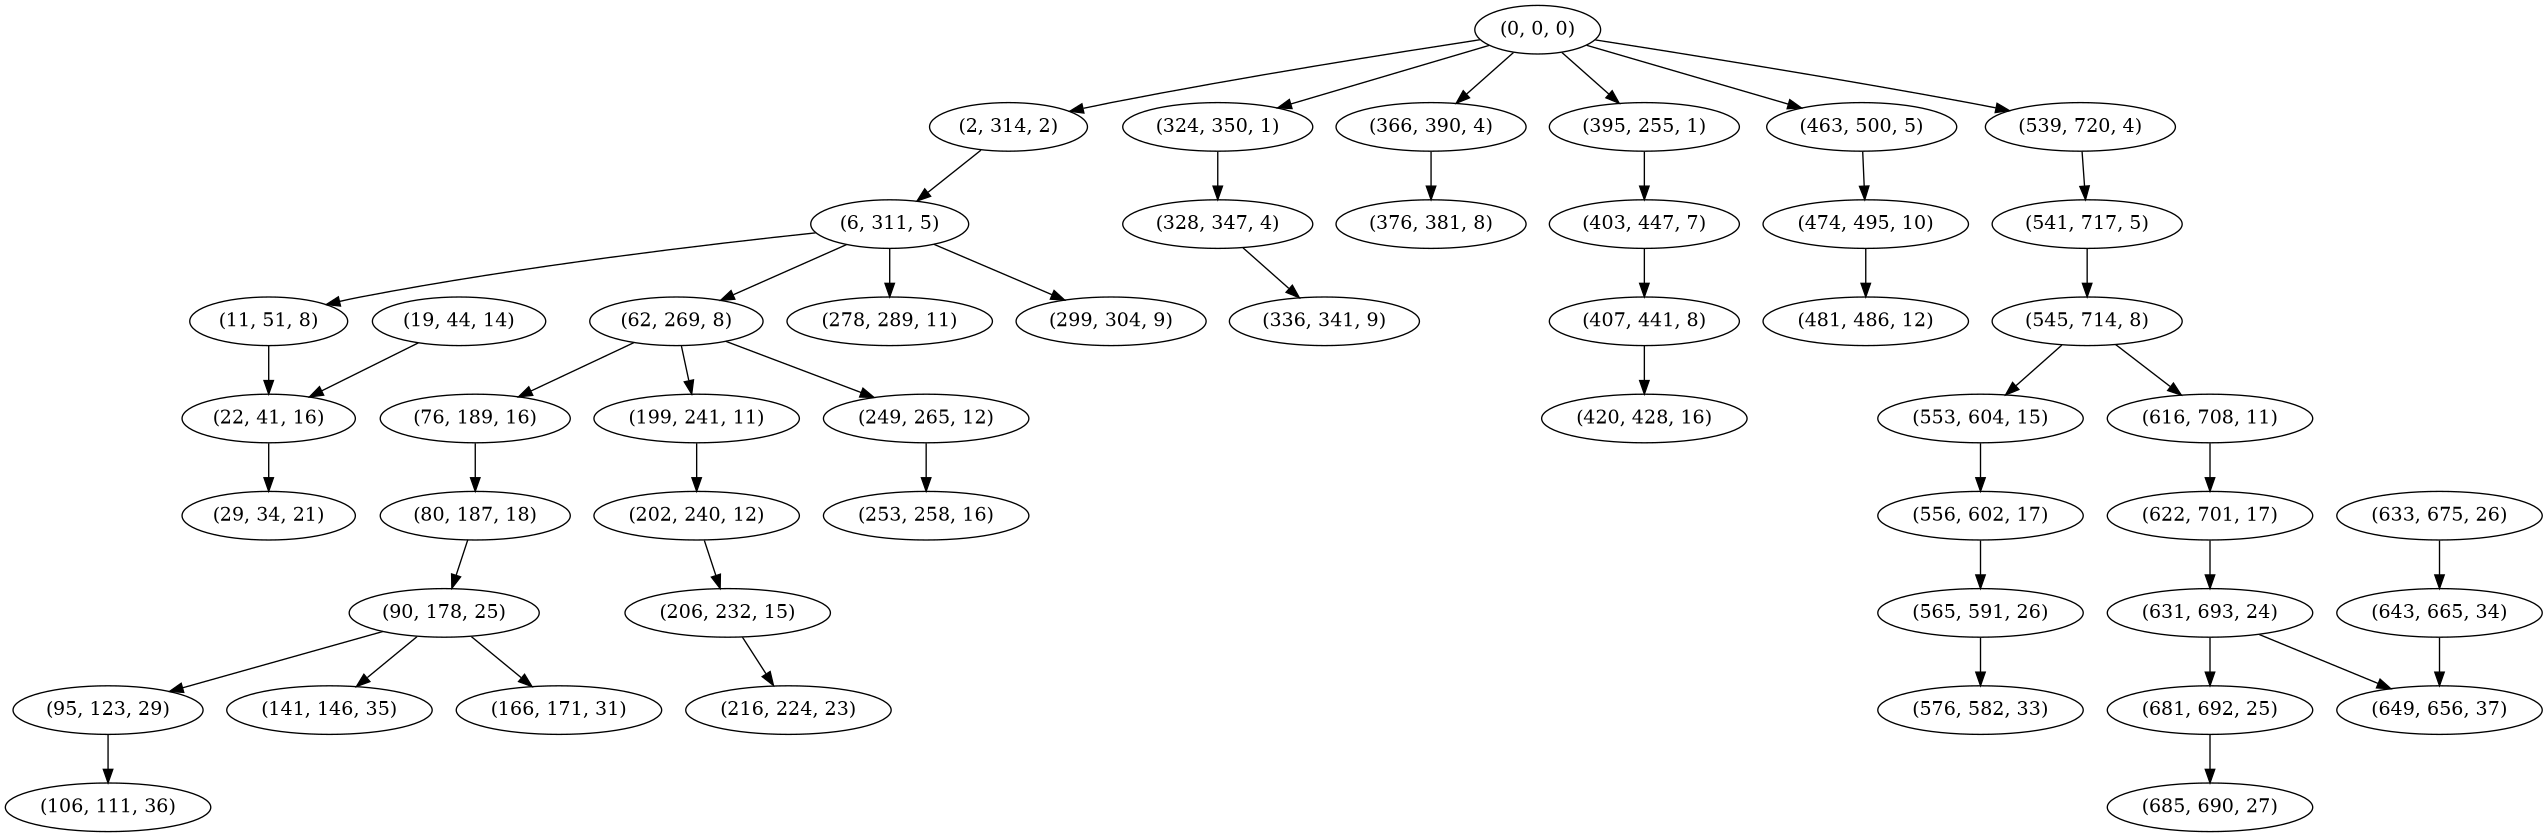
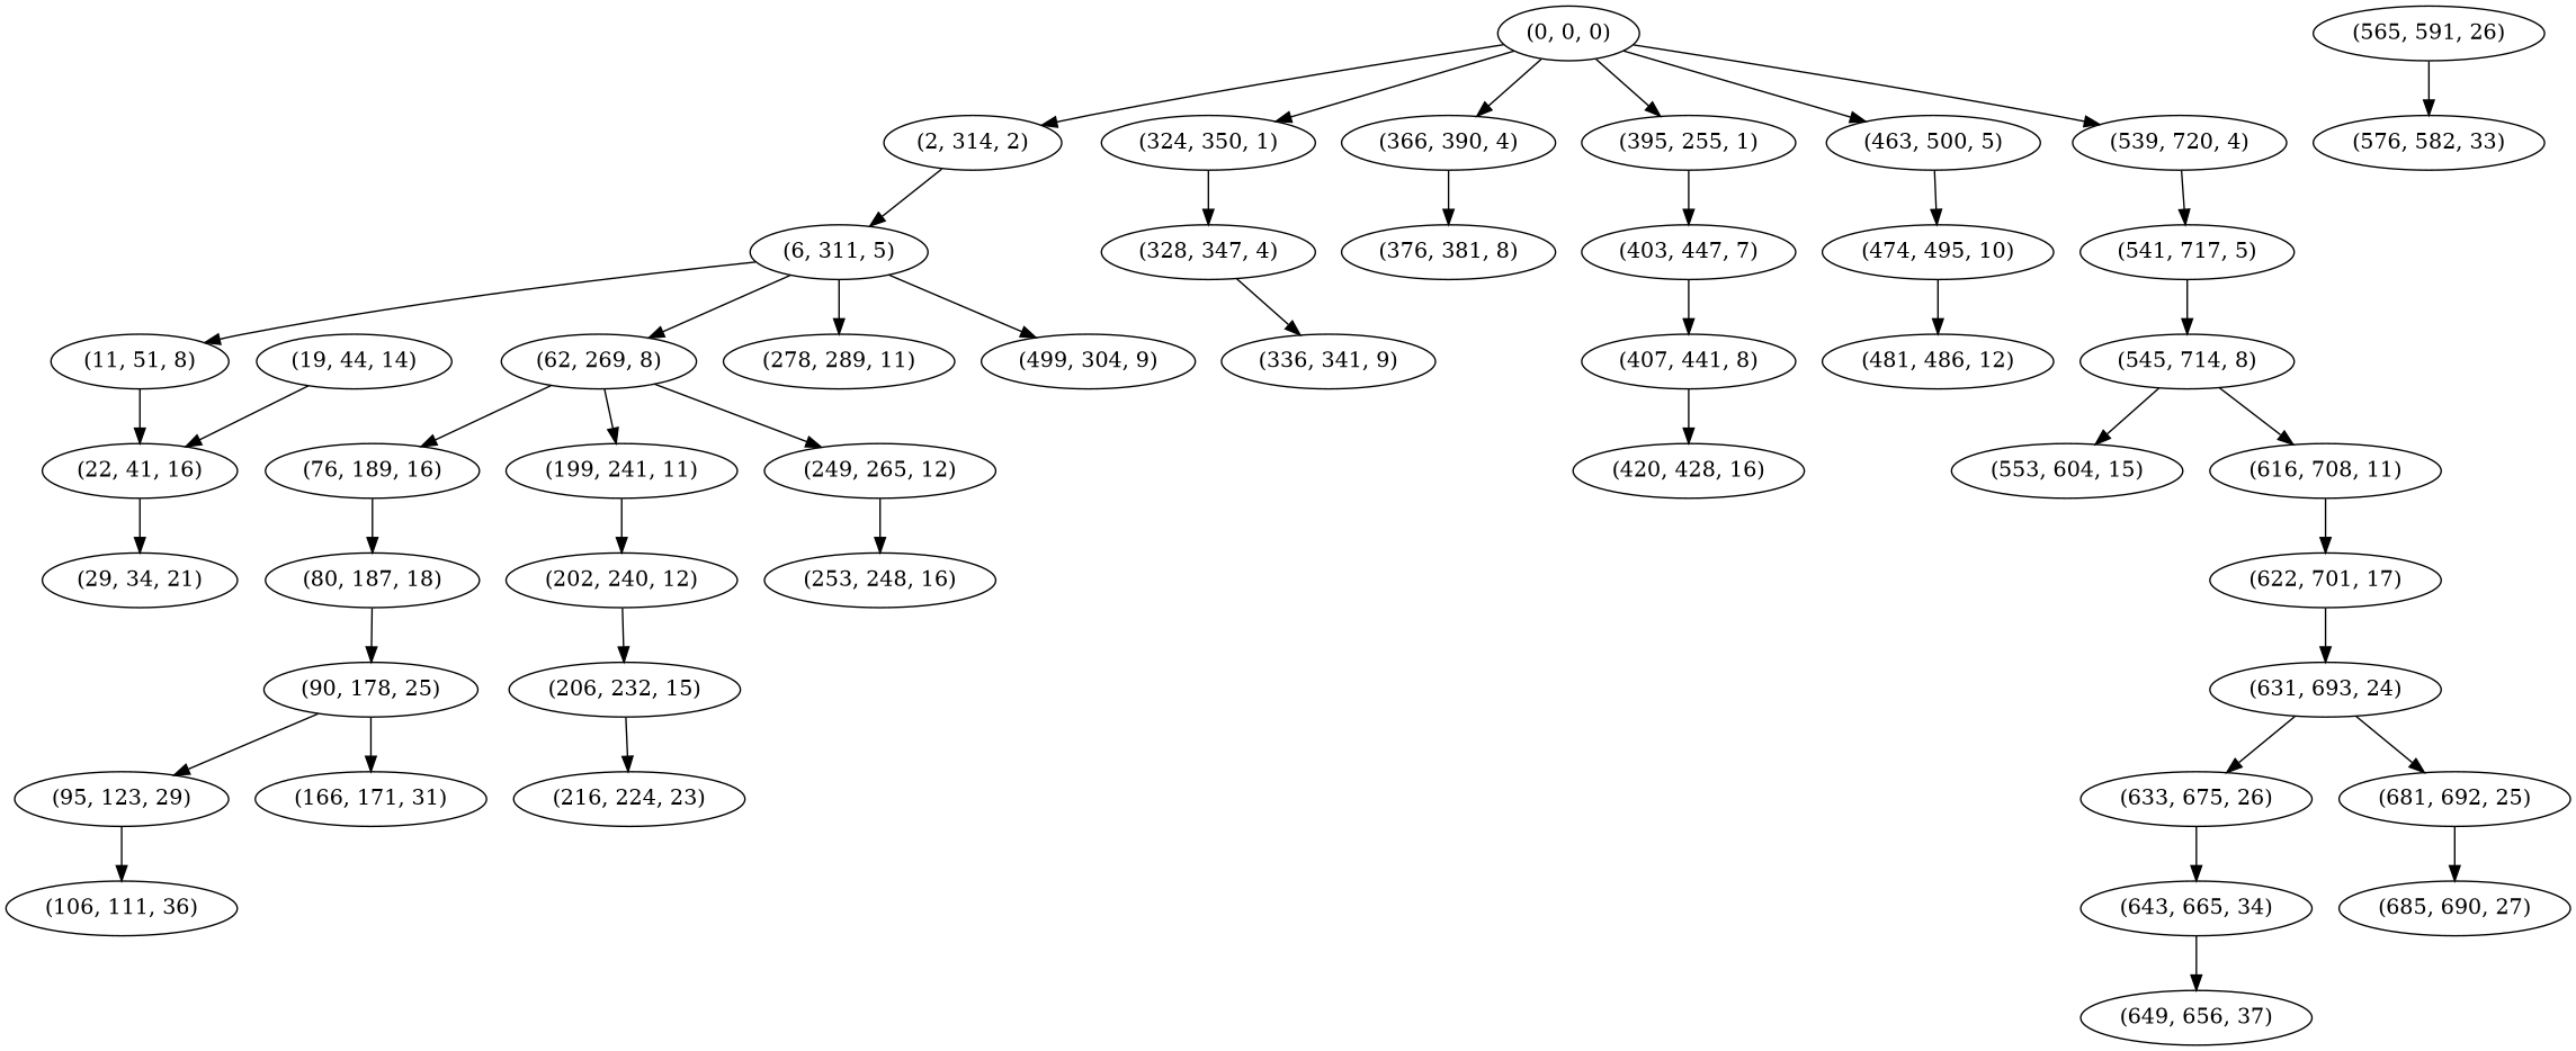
  digraph {
    "(0, 0, 0)"
    "(2, 314, 2)"
    "(324, 350, 1)"
    "(366, 390, 4)"
    n5 [label="(395, 255, 1)"]
    "(463, 500, 5)"
    "(539, 720, 4)"
    "(6, 311, 5)"
    "(328, 347, 4)"
    "(376, 381, 8)"
    "(403, 447, 7)"
    "(474, 495, 10)"
    "(541, 717, 5)"
    "(11, 51, 8)"
    "(62, 269, 8)"
    "(278, 289, 11)"
-   "(299, 304, 9)"
+   "(299, 304, 9)" [label="(499, 304, 9)"]
    "(22, 41, 16)"
    "(76, 189, 16)"
    "(199, 241, 11)"
    "(249, 265, 12)"
    "(19, 44, 14)"
    "(29, 34, 21)"
    "(80, 187, 18)"
    "(202, 240, 12)"
-   "(253, 258, 16)"
+   "(253, 258, 16)" [label="(253, 248, 16)"]
    "(90, 178, 25)"
    "(95, 123, 29)"
-   "(141, 146, 35)"
    "(166, 171, 31)"
    "(106, 111, 36)"
    "(206, 232, 15)"
    "(216, 224, 23)"
    "(336, 341, 9)"
    "(407, 441, 8)"
    "(420, 428, 16)"
    "(481, 486, 12)"
    "(545, 714, 8)"
    "(553, 604, 15)"
    "(616, 708, 11)"
-   "(556, 602, 17)"
    "(622, 701, 17)"
    "(565, 591, 26)"
    "(576, 582, 33)"
    "(631, 693, 24)"
    "(633, 675, 26)"
    "(681, 692, 25)"
    "(643, 665, 34)"
    "(685, 690, 27)"
    "(649, 656, 37)"
    "(0, 0, 0)" -> "(2, 314, 2)"
    "(0, 0, 0)" -> "(324, 350, 1)"
    "(0, 0, 0)" -> "(366, 390, 4)"
    "(0, 0, 0)" -> n5
    "(0, 0, 0)" -> "(463, 500, 5)"
    "(0, 0, 0)" -> "(539, 720, 4)"
    "(2, 314, 2)" -> "(6, 311, 5)"
    "(324, 350, 1)" -> "(328, 347, 4)"
    "(366, 390, 4)" -> "(376, 381, 8)"
    n5 -> "(403, 447, 7)"
    "(463, 500, 5)" -> "(474, 495, 10)"
    "(539, 720, 4)" -> "(541, 717, 5)"
    "(6, 311, 5)" -> "(11, 51, 8)"
    "(6, 311, 5)" -> "(62, 269, 8)"
    "(6, 311, 5)" -> "(278, 289, 11)"
    "(6, 311, 5)" -> "(299, 304, 9)"
    "(328, 347, 4)" -> "(336, 341, 9)"
    "(403, 447, 7)" -> "(407, 441, 8)"
    "(474, 495, 10)" -> "(481, 486, 12)"
    "(541, 717, 5)" -> "(545, 714, 8)"
    "(11, 51, 8)" -> "(22, 41, 16)"
    "(62, 269, 8)" -> "(76, 189, 16)"
    "(62, 269, 8)" -> "(199, 241, 11)"
    "(62, 269, 8)" -> "(249, 265, 12)"
    "(22, 41, 16)" -> "(29, 34, 21)"
    "(76, 189, 16)" -> "(80, 187, 18)"
    "(199, 241, 11)" -> "(202, 240, 12)"
    "(249, 265, 12)" -> "(253, 258, 16)"
    "(19, 44, 14)" -> "(22, 41, 16)"
    "(80, 187, 18)" -> "(90, 178, 25)"
    "(202, 240, 12)" -> "(206, 232, 15)"
    "(90, 178, 25)" -> "(95, 123, 29)"
-   "(90, 178, 25)" -> "(141, 146, 35)"
    "(90, 178, 25)" -> "(166, 171, 31)"
    "(95, 123, 29)" -> "(106, 111, 36)"
    "(206, 232, 15)" -> "(216, 224, 23)"
    "(407, 441, 8)" -> "(420, 428, 16)"
    "(545, 714, 8)" -> "(553, 604, 15)"
    "(545, 714, 8)" -> "(616, 708, 11)"
-   "(553, 604, 15)" -> "(556, 602, 17)"
    "(616, 708, 11)" -> "(622, 701, 17)"
-   "(556, 602, 17)" -> "(565, 591, 26)"
    "(622, 701, 17)" -> "(631, 693, 24)"
    "(565, 591, 26)" -> "(576, 582, 33)"
-   "(631, 693, 24)" -> "(649, 656, 37)"
+   "(631, 693, 24)" -> "(633, 675, 26)"
    "(631, 693, 24)" -> "(681, 692, 25)"
    "(633, 675, 26)" -> "(643, 665, 34)"
    "(681, 692, 25)" -> "(685, 690, 27)"
    "(643, 665, 34)" -> "(649, 656, 37)"
  }
